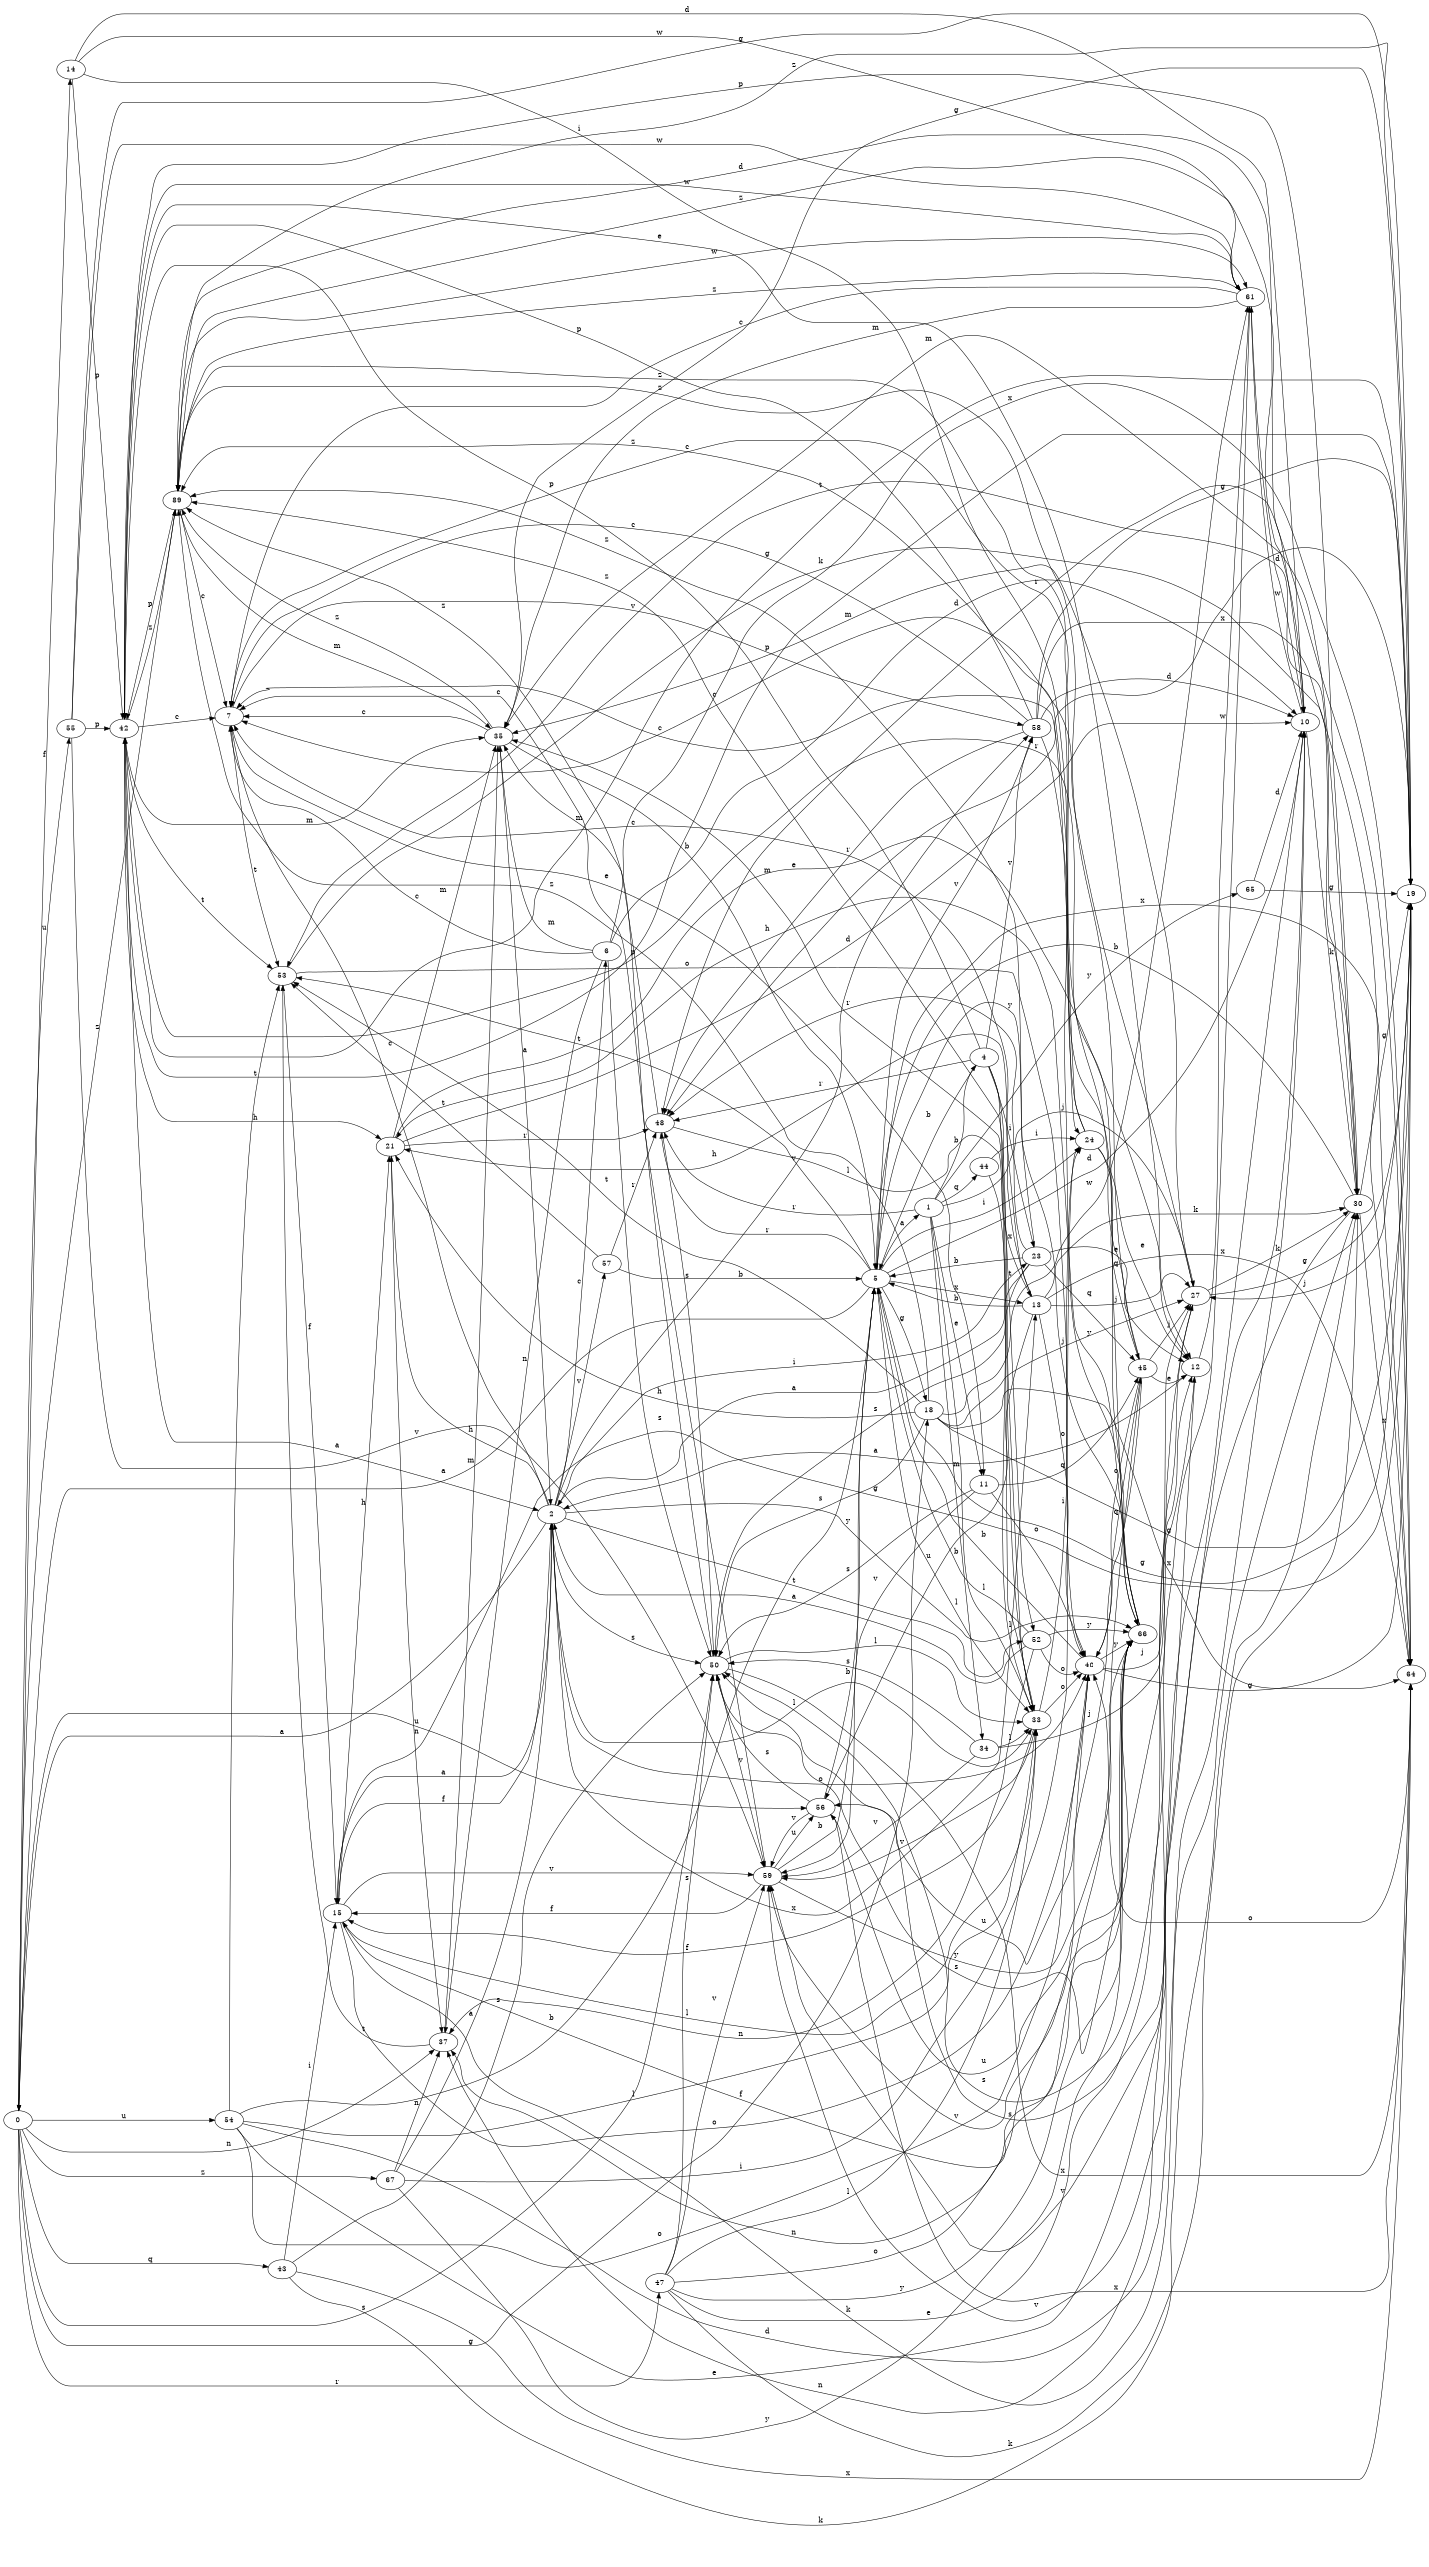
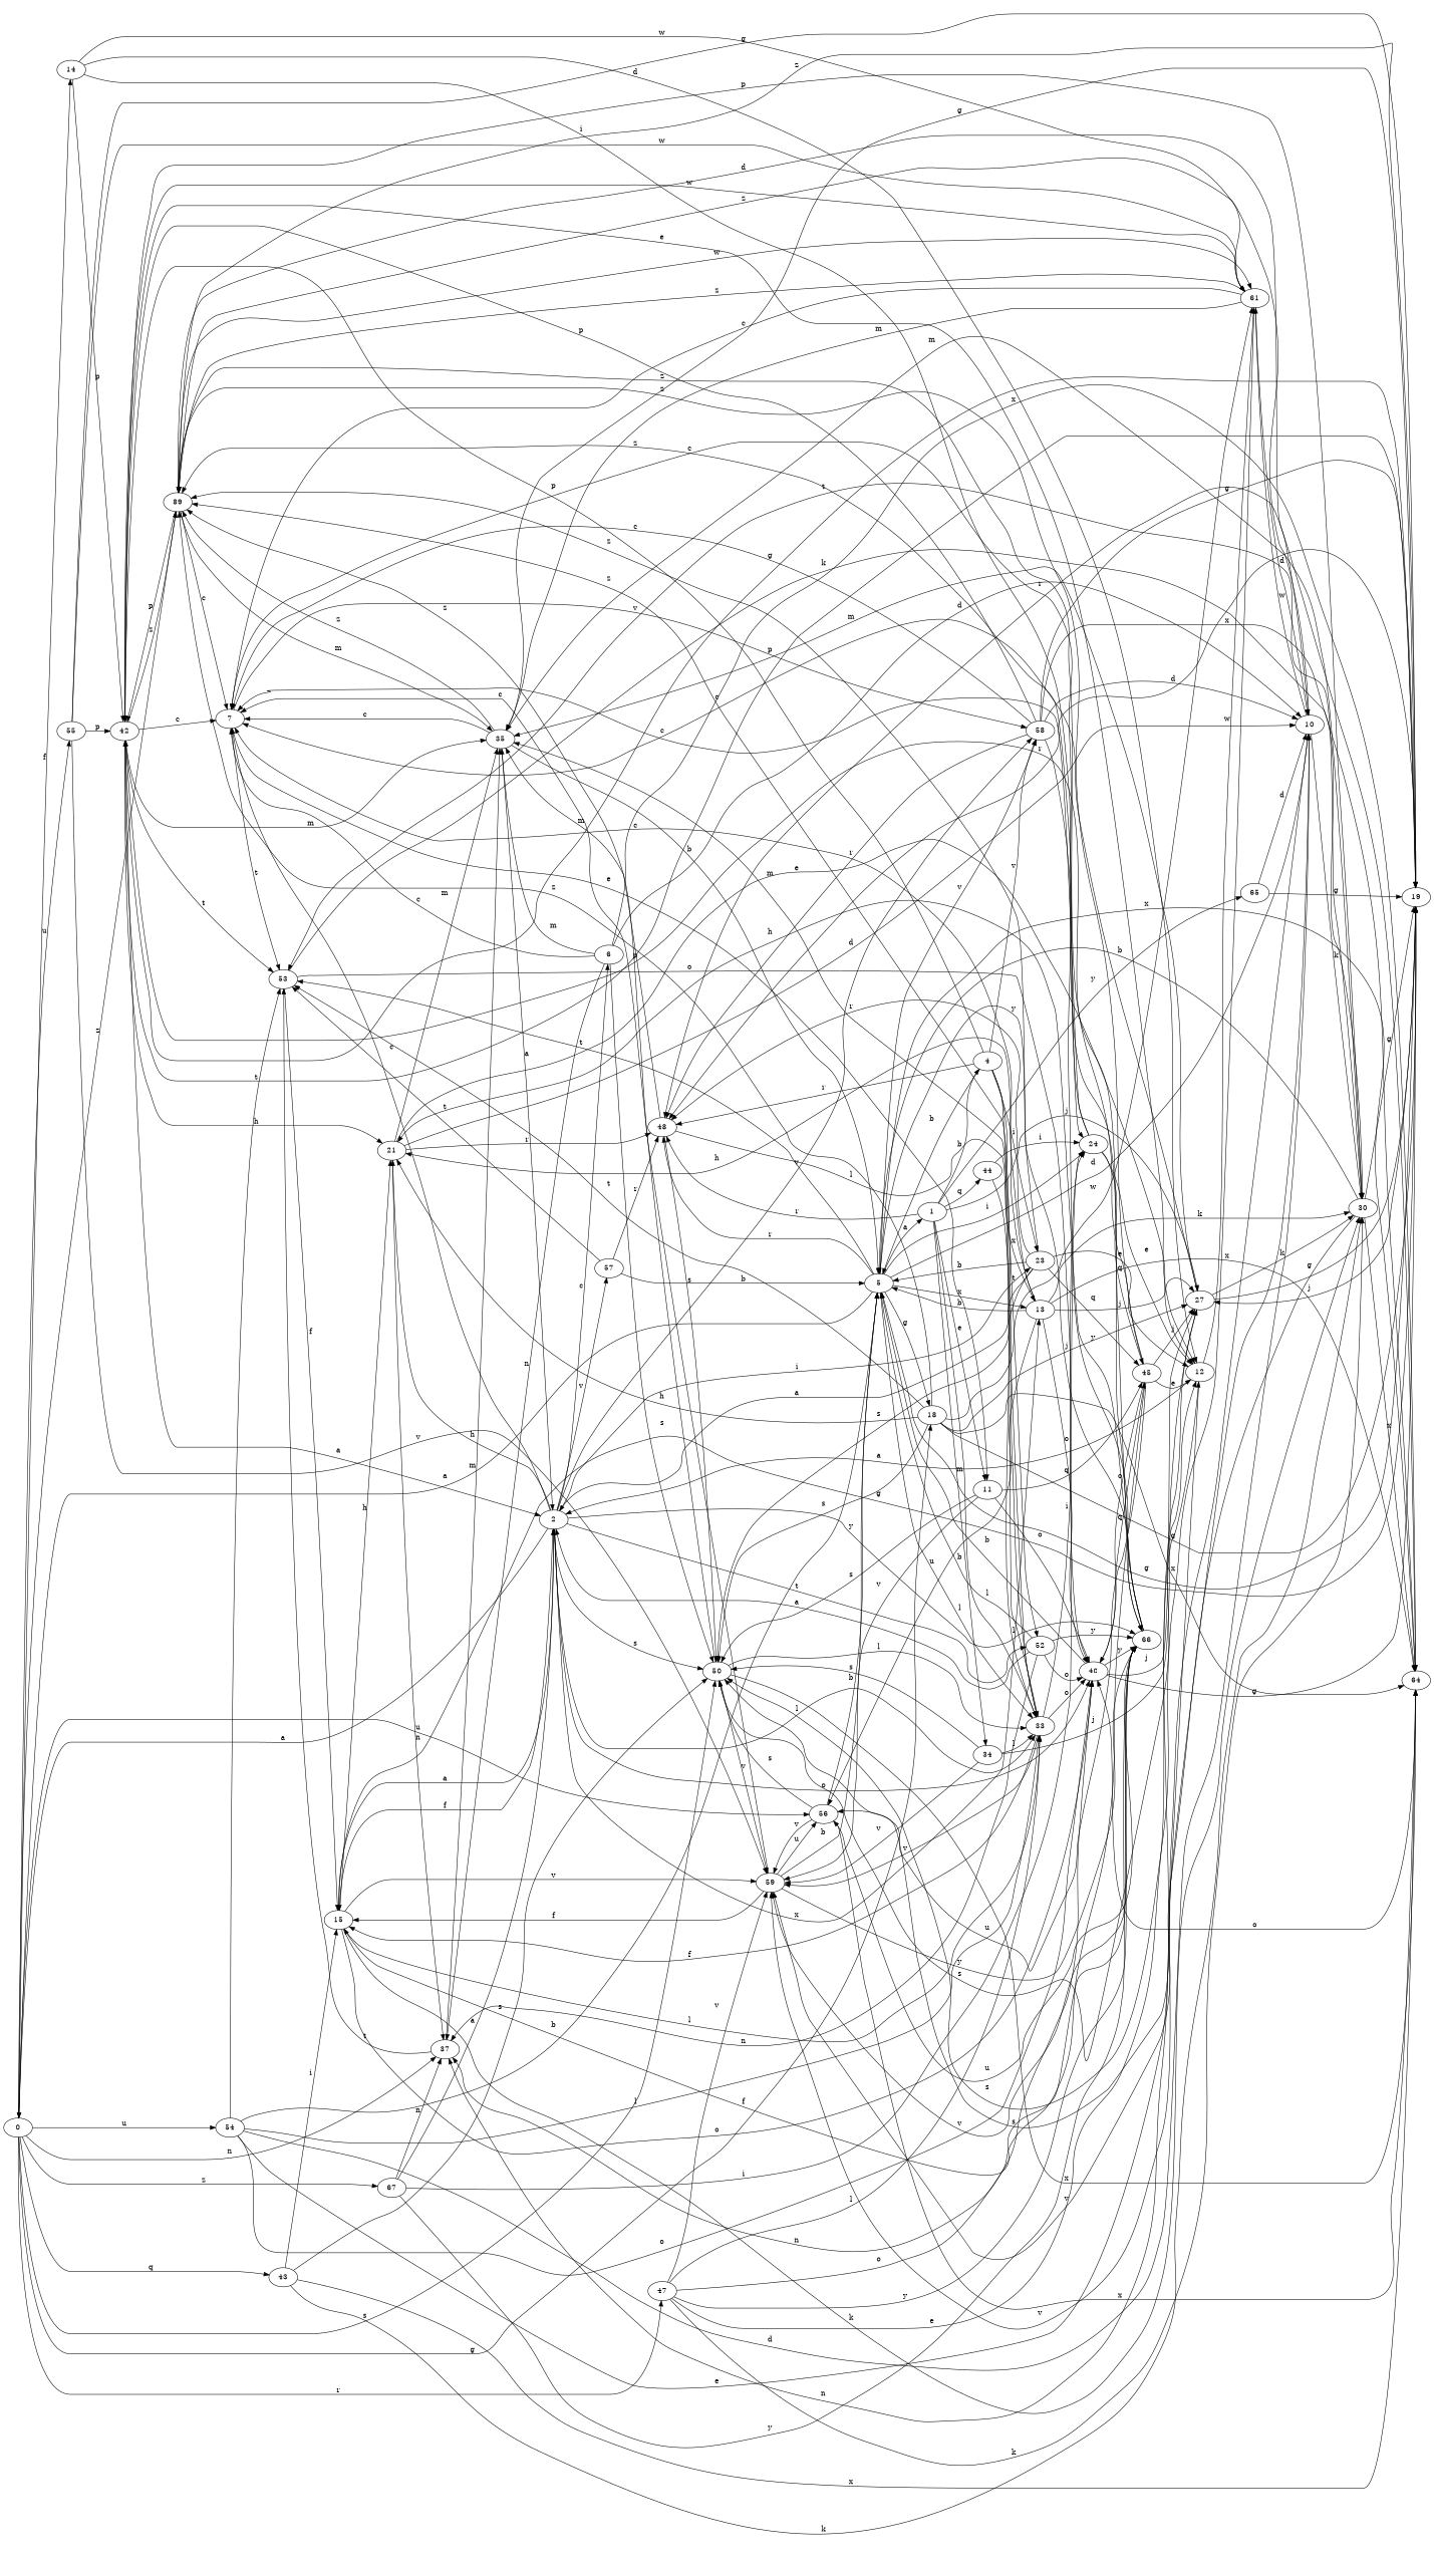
  strict digraph {
    rankdir=LR
    0
    14
    18
    37
    43
    47
    50
    54
    55
    56
    67
    n12 [label=89]
    42
    10
    24
    61
    27
    21
    19
    53
    64
    35
    15
    30
    33
    40
    66
    59
    12
    5
    2
    7
    1
    4
    11
    34
    44
    48
    65
    23
    52
    58
    n43 [label=13]
    45
    6
    57
    0 -> 14 [label=f]
    0 -> 18 [label=g]
    0 -> 37 [label=n]
    0 -> 43 [label=q]
    0 -> 47 [label=r]
    0 -> 50 [label=s]
    0 -> 54 [label=u]
    0 -> 55 [label=u]
    0 -> 56 [label=u]
    0 -> 67 [label=z]
    0 -> n12 [label=z]
    14 -> 42 [label=p]
-   14 -> 10 [label=d]
+   14 -> 12 [label=d]
    14 -> 24 [label=i]
    14 -> 61 [label=w]
    18 -> 50 [label=s]
    18 -> n12 [label=z]
    18 -> 61 [label=w]
    18 -> 27 [label=j]
    18 -> 21 [label=h]
    18 -> 19 [label=g]
    18 -> 53 [label=t]
    18 -> 64 [label=x]
    37 -> 53 [label=t]
    37 -> 35 [label=m]
    43 -> 50 [label=s]
    43 -> 64 [label=x]
    43 -> 15 [label=i]
    43 -> 30 [label=k]
-   47 -> 50 [label=s]
    47 -> 30 [label=k]
    47 -> 33 [label=l]
    47 -> 40 [label=o]
    47 -> 66 [label=y]
    47 -> 59 [label=v]
    47 -> 12 [label=e]
    50 -> n12 [label=z]
    50 -> 64 [label=x]
    50 -> 33 [label=l]
    50 -> 59 [label=v]
    54 -> 10 [label=d]
    54 -> 53 [label=t]
    54 -> 33 [label=l]
    54 -> 40 [label=o]
    54 -> 12 [label=e]
    54 -> 5 [label=b]
    55 -> 42 [label=p]
    55 -> 61 [label=w]
    55 -> 19 [label=g]
    55 -> 59 [label=v]
    56 -> 50 [label=s]
    56 -> 64 [label=x]
    56 -> 59 [label=v]
    56 -> 5 [label=b]
    67 -> 37 [label=n]
    67 -> 24 [label=i]
    67 -> 66 [label=y]
    67 -> 2 [label=a]
    n12 -> 42 [label=p]
    n12 -> 10 [label=d]
    n12 -> 61 [label=w]
    n12 -> 35 [label=m]
    n12 -> 7 [label=c]
    42 -> n12 [label=z]
    42 -> 61 [label=w]
    42 -> 21 [label=h]
    42 -> 19 [label=g]
    42 -> 53 [label=t]
    42 -> 35 [label=m]
    42 -> 12 [label=e]
    42 -> 2 [label=a]
    42 -> 7 [label=c]
    10 -> 50 [label=s]
    10 -> n12 [label=z]
    10 -> 61 [label=w]
    10 -> 30 [label=k]
    10 -> 59 [label=v]
    24 -> n12 [label=z]
    24 -> 12 [label=e]
    24 -> 7 [label=c]
    24 -> 45 [label=q]
    61 -> 50 [label=s]
    61 -> n12 [label=z]
    61 -> 10 [label=d]
    61 -> 35 [label=m]
    61 -> 7 [label=c]
    27 -> 50 [label=s]
    27 -> 19 [label=g]
    27 -> 35 [label=m]
    27 -> 30 [label=k]
    27 -> 7 [label=c]
    21 -> 37 [label=n]
    21 -> 10 [label=d]
    21 -> 35 [label=m]
    21 -> 12 [label=e]
    21 -> 48 [label=r]
    19 -> n12 [label=z]
    19 -> 42 [label=p]
    19 -> 27 [label=j]
    19 -> 48 [label=r]
    53 -> 15 [label=f]
    53 -> 30 [label=k]
    53 -> 40 [label=o]
    64 -> 40 [label=o]
    64 -> 48 [label=r]
    35 -> n12 [label=z]
    35 -> 19 [label=g]
    35 -> 5 [label=b]
    35 -> 2 [label=a]
    35 -> 7 [label=c]
    15 -> 21 [label=h]
    15 -> 19 [label=g]
    15 -> 30 [label=k]
    15 -> 33 [label=l]
    15 -> 40 [label=o]
    15 -> 59 [label=v]
    15 -> 2 [label=a]
    30 -> 42 [label=p]
    30 -> 19 [label=g]
    30 -> 53 [label=t]
    30 -> 64 [label=x]
    30 -> 35 [label=m]
    30 -> 59 [label=v]
    30 -> 5 [label=b]
    33 -> n12 [label=z]
    33 -> 24 [label=i]
    33 -> 35 [label=m]
    33 -> 15 [label=f]
    33 -> 40 [label=o]
    33 -> 59 [label=v]
    40 -> 27 [label=j]
    40 -> 19 [label=g]
    40 -> 66 [label=y]
    40 -> 5 [label=b]
    40 -> 45 [label=q]
    66 -> 56 [label=u]
    66 -> n12 [label=z]
    66 -> 21 [label=h]
    66 -> 15 [label=f]
    66 -> 59 [label=v]
    66 -> 7 [label=c]
    59 -> 56 [label=u]
    59 -> 15 [label=f]
    59 -> 66 [label=y]
    59 -> 5 [label=b]
    59 -> 7 [label=c]
    12 -> 37 [label=n]
    12 -> 61 [label=w]
    12 -> 2 [label=a]
    5 -> 0 [label=a]
    5 -> 18 [label=g]
    5 -> 10 [label=d]
    5 -> 24 [label=i]
    5 -> 19 [label=g]
    5 -> 53 [label=t]
    5 -> 64 [label=x]
    5 -> 33 [label=l]
    5 -> 66 [label=y]
    5 -> 1 [label=a]
    5 -> 48 [label=r]
    5 -> 58 [label=v]
    5 -> n43 [label=x]
    2 -> 0 [label=a]
    2 -> 50 [label=s]
    2 -> 21 [label=h]
    2 -> 15 [label=f]
    2 -> 33 [label=l]
    2 -> 40 [label=o]
    2 -> 66 [label=y]
    2 -> 7 [label=c]
    2 -> 23 [label=i]
    2 -> 52 [label=t]
    2 -> 58 [label=v]
    2 -> n43 [label=x]
    2 -> 6 [label=c]
    2 -> 57 [label=v]
    7 -> 53 [label=t]
    7 -> 11 [label=e]
    7 -> 58 [label=v]
    1 -> 27 [label=j]
    1 -> 33 [label=l]
    1 -> 4 [label=b]
    1 -> 11 [label=e]
    1 -> 34 [label=m]
    1 -> 44 [label=q]
    1 -> 48 [label=r]
    1 -> 65 [label=y]
    4 -> 42 [label=p]
    4 -> 5 [label=b]
    4 -> 48 [label=r]
    4 -> 23 [label=i]
    4 -> 52 [label=t]
    4 -> 58 [label=v]
    4 -> n43 [label=x]
    11 -> 50 [label=s]
    11 -> 40 [label=o]
    11 -> 59 [label=v]
    11 -> 45 [label=q]
    34 -> 50 [label=s]
    34 -> 27 [label=j]
    34 -> 33 [label=l]
    34 -> 59 [label=v]
    44 -> 24 [label=i]
    44 -> 33 [label=l]
    48 -> 50 [label=s]
    48 -> 35 [label=m]
    48 -> 33 [label=l]
    65 -> 10 [label=d]
    65 -> 19 [label=g]
    23 -> 50 [label=s]
    23 -> n12 [label=z]
    23 -> 12 [label=e]
    23 -> 5 [label=b]
    23 -> 2 [label=a]
    23 -> 48 [label=r]
    23 -> 45 [label=q]
    52 -> 37 [label=n]
    52 -> 40 [label=o]
    52 -> 66 [label=y]
    52 -> 5 [label=b]
    52 -> 2 [label=a]
    58 -> 42 [label=p]
    58 -> 10 [label=d]
    58 -> 19 [label=g]
    58 -> 64 [label=x]
    58 -> 66 [label=y]
    58 -> 7 [label=c]
    58 -> 48 [label=r]
    n43 -> 56 [label=u]
    n43 -> 27 [label=j]
    n43 -> 21 [label=h]
    n43 -> 64 [label=x]
    n43 -> 30 [label=k]
    n43 -> 40 [label=o]
    n43 -> 5 [label=b]
    n43 -> 7 [label=c]
    45 -> 37 [label=n]
    45 -> 56 [label=u]
    45 -> n12 [label=z]
    45 -> 42 [label=p]
    45 -> 27 [label=j]
    45 -> 40 [label=o]
    45 -> 12 [label=e]
    6 -> 37 [label=n]
    6 -> 50 [label=s]
    6 -> 10 [label=d]
    6 -> 64 [label=x]
    6 -> 35 [label=m]
    6 -> 7 [label=c]
    57 -> 53 [label=t]
    57 -> 5 [label=b]
    57 -> 48 [label=r]
  }
